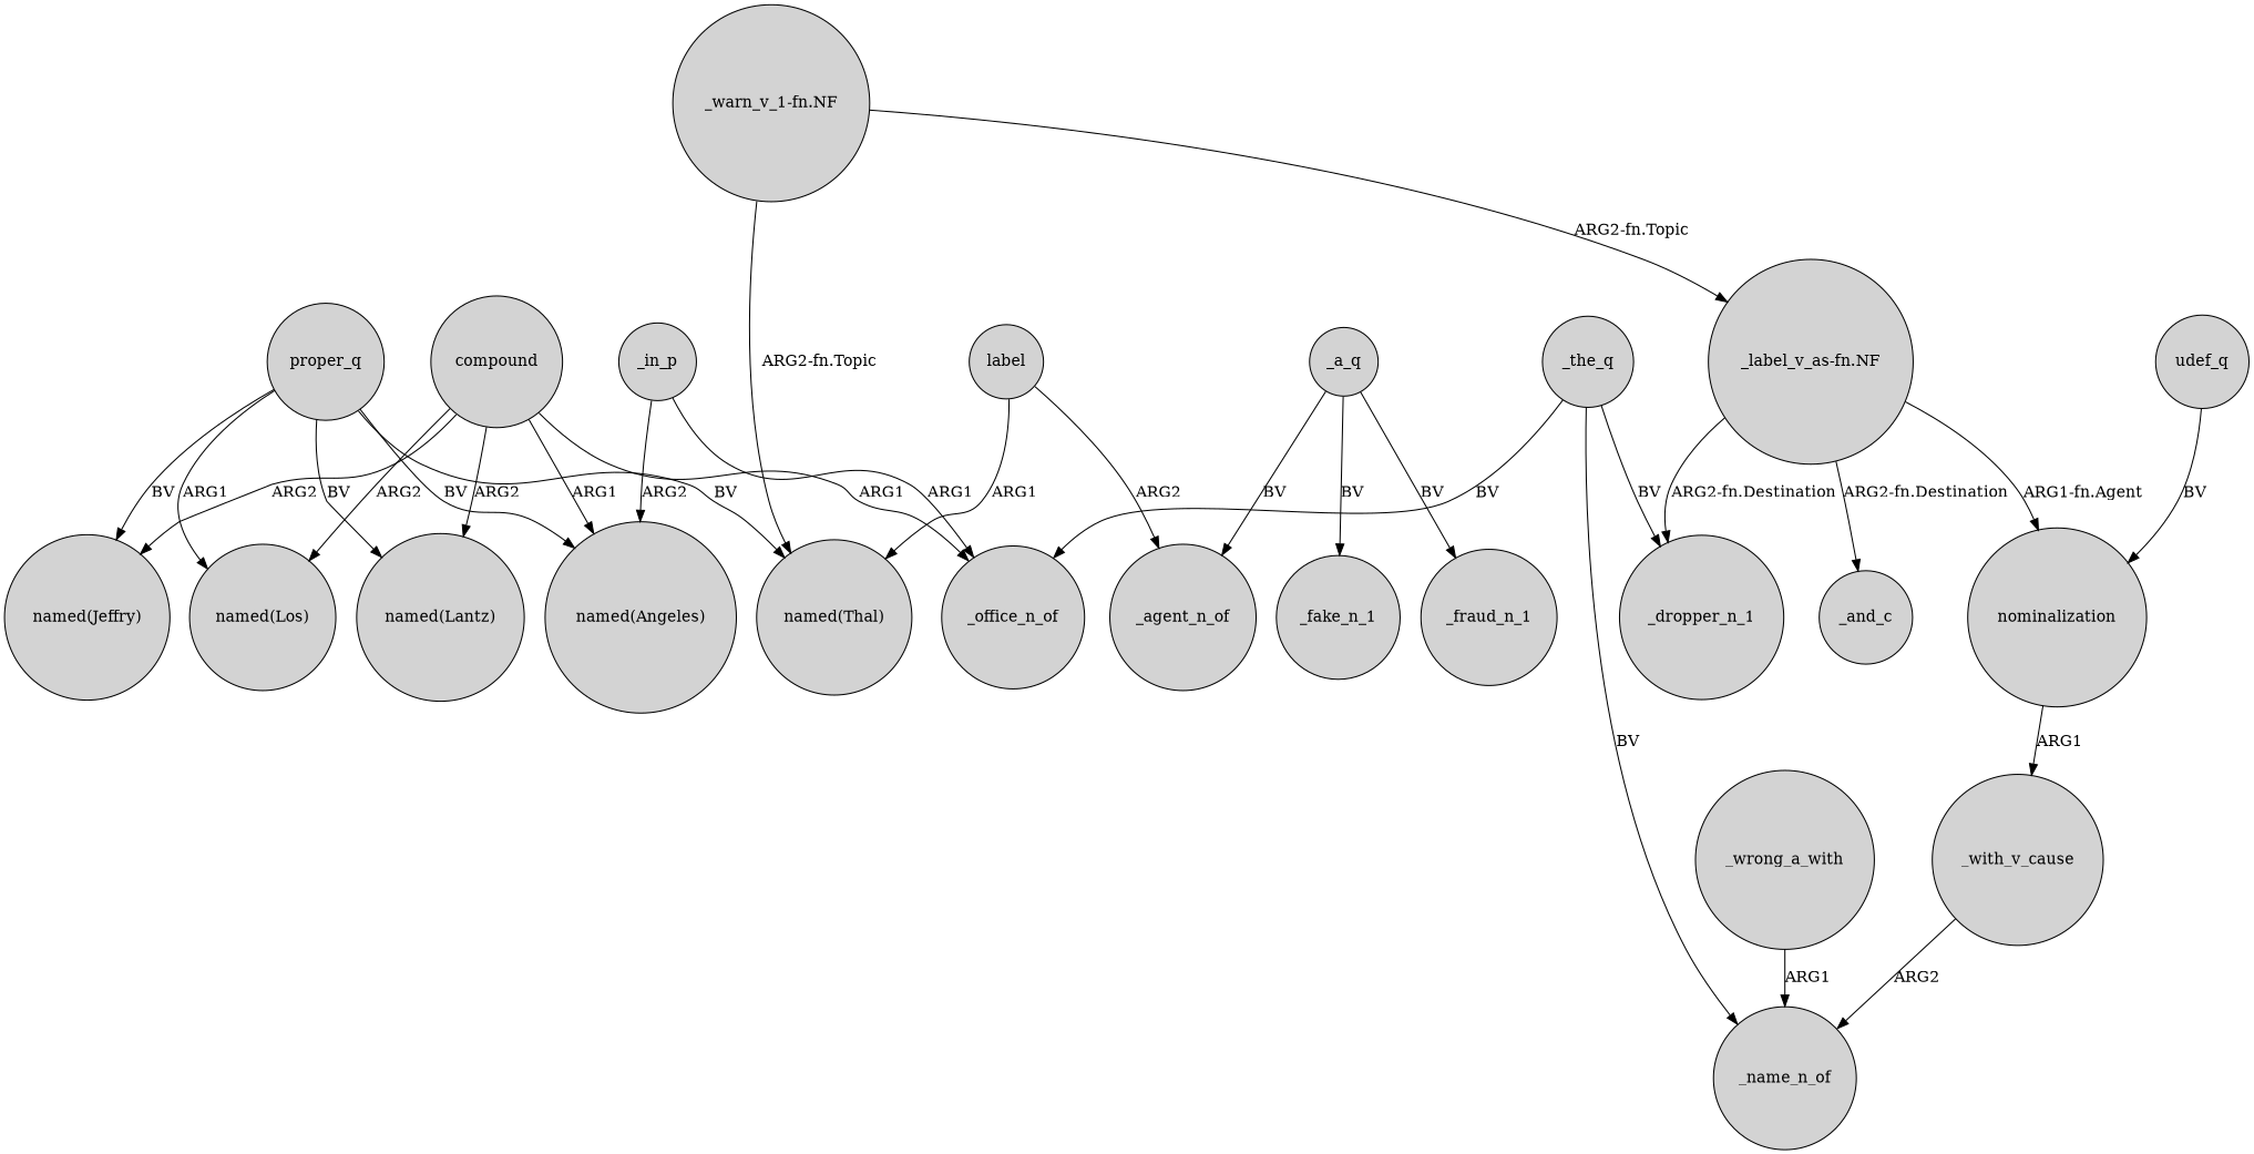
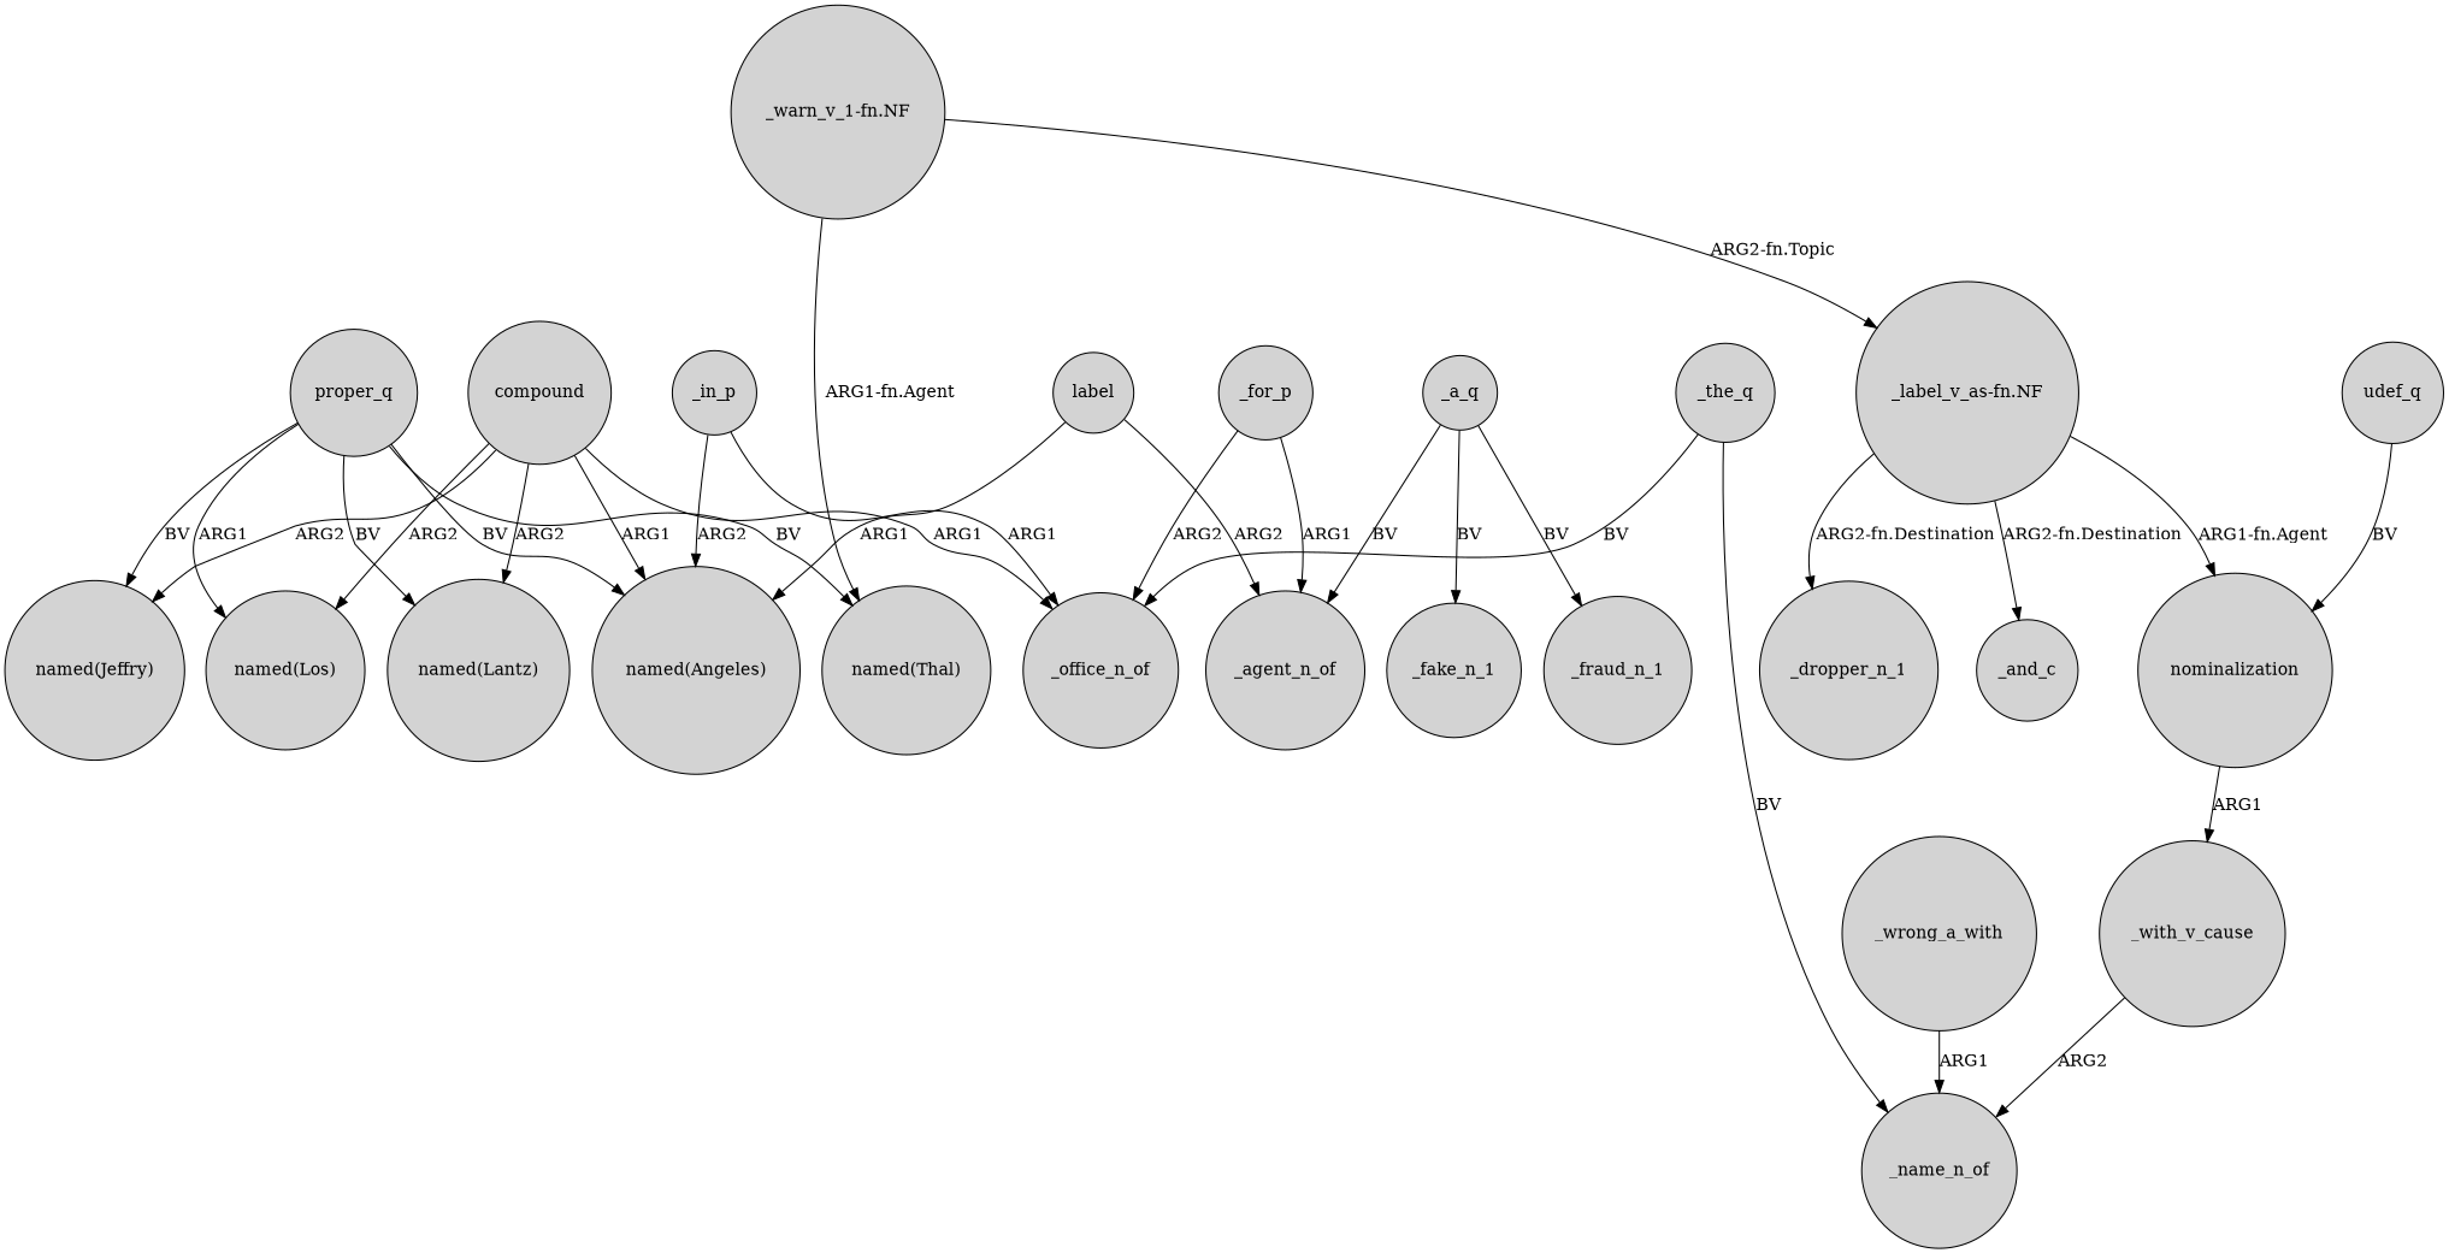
  digraph {
    node [shape=circle style=filled]
+   _for_p
    _office_n_of
    _agent_n_of
    compound
    "named(Jeffry)"
    "named(Los)"
    "named(Lantz)"
    "named(Angeles)"
    "_warn_v_1-fn.NF"
    "named(Thal)"
    "_label_v_as-fn.NF"
    nominalization
    _and_c
    _dropper_n_1
    proper_q
    udef_q
    n17 [label=_with_v_cause]
    _wrong_a_with
    _name_n_of
    n20 [label=label]
    _in_p
    _the_q
    _a_q
    _fake_n_1
    _fraud_n_1
+   _for_p -> _office_n_of [label=ARG2]
+   _for_p -> _agent_n_of [label=ARG1]
    compound -> _office_n_of [label=ARG1]
    compound -> "named(Jeffry)" [label=ARG2]
    compound -> "named(Los)" [label=ARG2]
    compound -> "named(Lantz)" [label=ARG2]
    compound -> "named(Angeles)" [label=ARG1]
-   "_warn_v_1-fn.NF" -> "named(Thal)" [label="ARG2-fn.Topic"]
+   "_warn_v_1-fn.NF" -> "named(Thal)" [label="ARG1-fn.Agent"]
    "_warn_v_1-fn.NF" -> "_label_v_as-fn.NF" [label="ARG2-fn.Topic"]
    "_label_v_as-fn.NF" -> nominalization [label="ARG1-fn.Agent"]
    "_label_v_as-fn.NF" -> _and_c [label="ARG2-fn.Destination"]
    "_label_v_as-fn.NF" -> _dropper_n_1 [label="ARG2-fn.Destination"]
    nominalization -> n17 [label=ARG1]
    proper_q -> "named(Jeffry)" [label=BV]
    proper_q -> "named(Los)" [label=ARG1]
    proper_q -> "named(Lantz)" [label=BV]
    proper_q -> "named(Angeles)" [label=BV]
    proper_q -> "named(Thal)" [label=BV]
    udef_q -> nominalization [label=BV]
    n17 -> _name_n_of [label=ARG2]
    _wrong_a_with -> _name_n_of [label=ARG1]
    n20 -> _agent_n_of [label=ARG2]
-   n20 -> "named(Thal)" [label=ARG1]
+   n20 -> "named(Angeles)" [label=ARG1]
    _in_p -> _office_n_of [label=ARG1]
    _in_p -> "named(Angeles)" [label=ARG2]
    _the_q -> _office_n_of [label=BV]
-   _the_q -> _dropper_n_1 [label=BV]
    _the_q -> _name_n_of [label=BV]
    _a_q -> _agent_n_of [label=BV]
    _a_q -> _fake_n_1 [label=BV]
    _a_q -> _fraud_n_1 [label=BV]
  }
